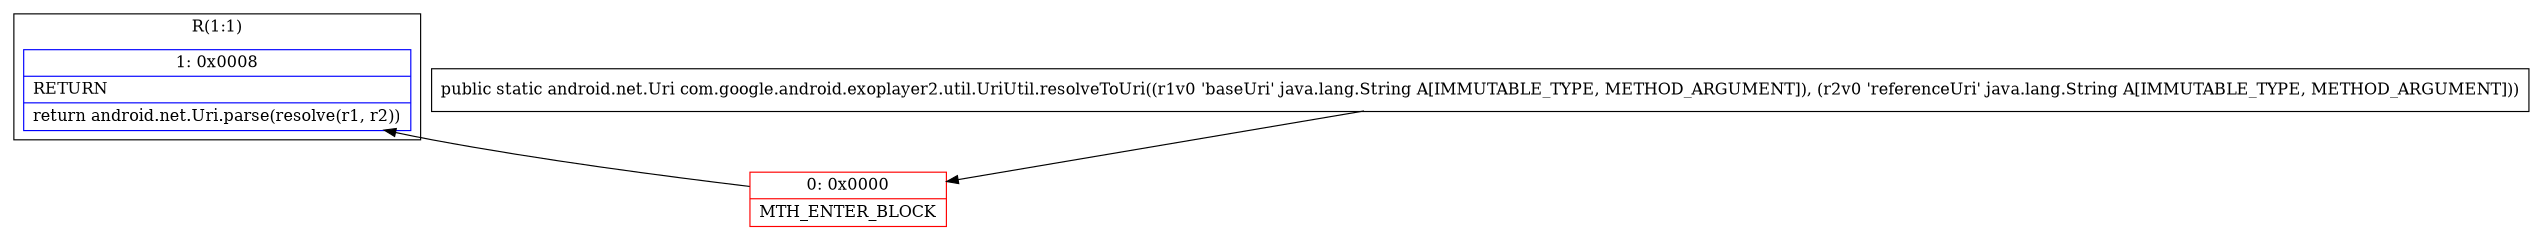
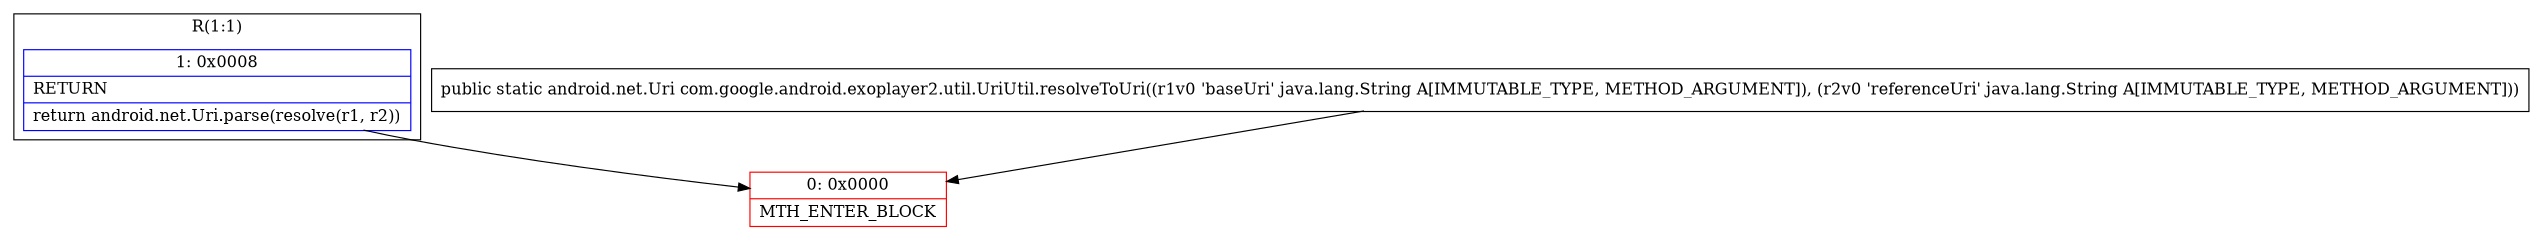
  digraph {
    node [shape=record]
    n1 [color=blue label="{1\:\ 0x0008|RETURN\l|return android.net.Uri.parse(resolve(r1, r2))\l}"]
    n2 [color=red label="{0\:\ 0x0000|MTH_ENTER_BLOCK\l}"]
    n3 [label="{public static android.net.Uri com.google.android.exoplayer2.util.UriUtil.resolveToUri((r1v0 'baseUri' java.lang.String A[IMMUTABLE_TYPE, METHOD_ARGUMENT]), (r2v0 'referenceUri' java.lang.String A[IMMUTABLE_TYPE, METHOD_ARGUMENT])) }"]
    subgraph cluster_1 {
      label="R(1:1)"
      n1
    }
-   n2 -> n1
+   n1 -> n2
    n3 -> n2
  }
